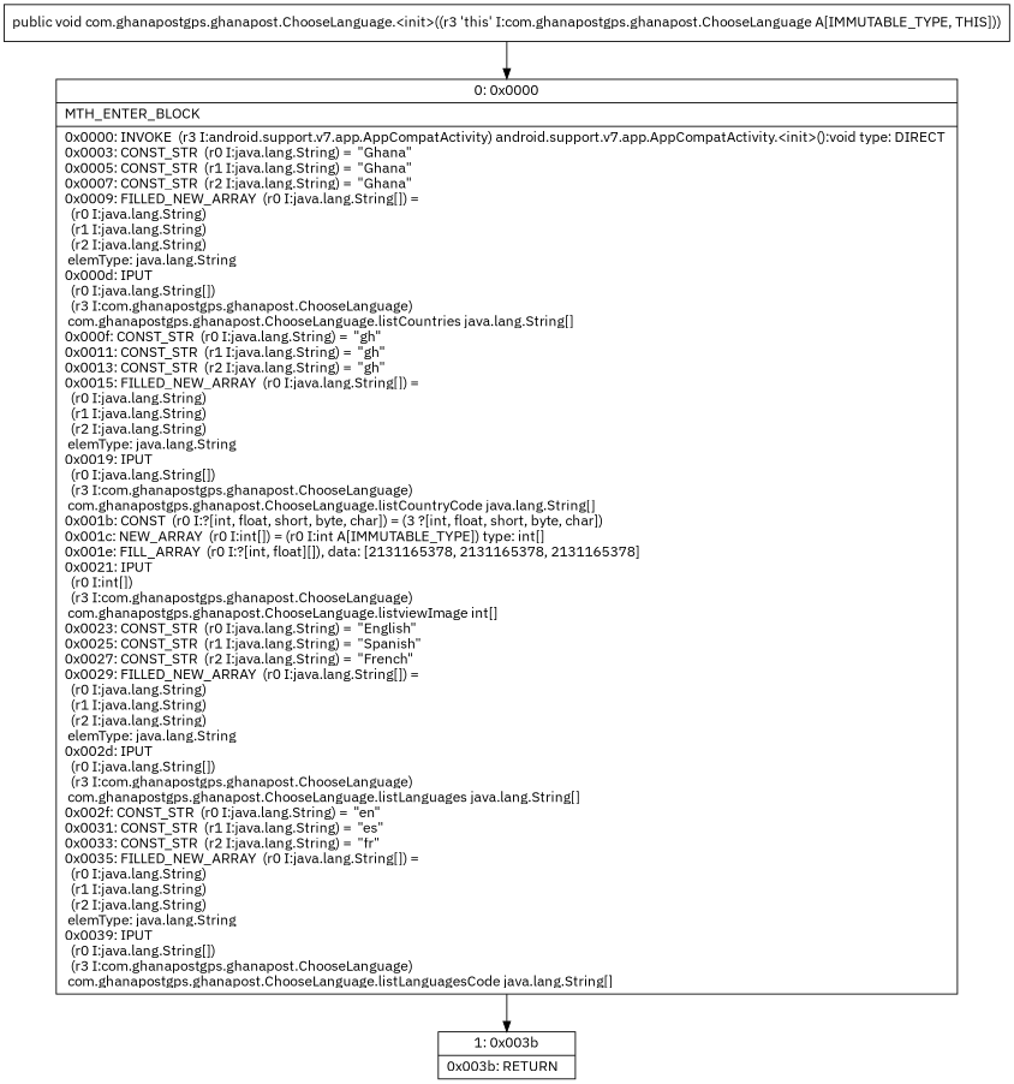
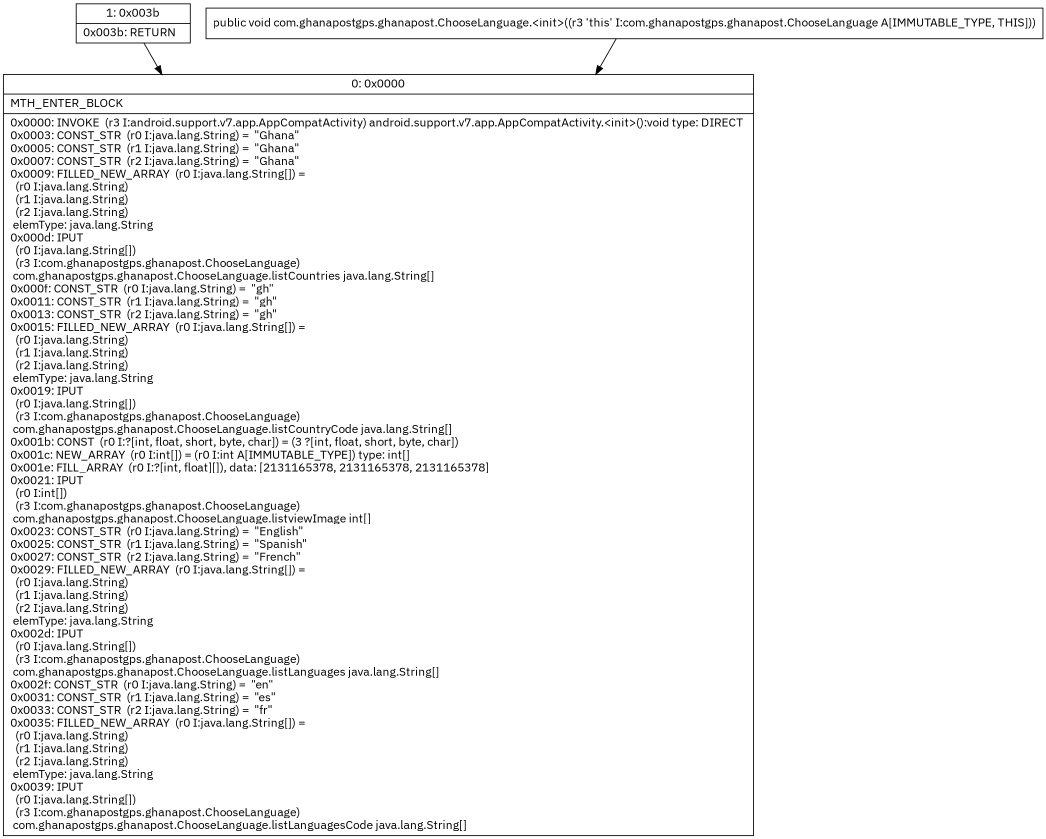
  digraph {
    fontname="IBM Plex Sans"
    node [shape=record fontname="IBM Plex Sans"]
    edge [fontname="IBM Plex Sans"]
    n1 [label="{0\:\ 0x0000|MTH_ENTER_BLOCK\l|0x0000: INVOKE  (r3 I:android.support.v7.app.AppCompatActivity) android.support.v7.app.AppCompatActivity.\<init\>():void type: DIRECT \l0x0003: CONST_STR  (r0 I:java.lang.String) =  \"Ghana\" \l0x0005: CONST_STR  (r1 I:java.lang.String) =  \"Ghana\" \l0x0007: CONST_STR  (r2 I:java.lang.String) =  \"Ghana\" \l0x0009: FILLED_NEW_ARRAY  (r0 I:java.lang.String[]) = \l  (r0 I:java.lang.String)\l  (r1 I:java.lang.String)\l  (r2 I:java.lang.String)\l elemType: java.lang.String \l0x000d: IPUT  \l  (r0 I:java.lang.String[])\l  (r3 I:com.ghanapostgps.ghanapost.ChooseLanguage)\l com.ghanapostgps.ghanapost.ChooseLanguage.listCountries java.lang.String[] \l0x000f: CONST_STR  (r0 I:java.lang.String) =  \"gh\" \l0x0011: CONST_STR  (r1 I:java.lang.String) =  \"gh\" \l0x0013: CONST_STR  (r2 I:java.lang.String) =  \"gh\" \l0x0015: FILLED_NEW_ARRAY  (r0 I:java.lang.String[]) = \l  (r0 I:java.lang.String)\l  (r1 I:java.lang.String)\l  (r2 I:java.lang.String)\l elemType: java.lang.String \l0x0019: IPUT  \l  (r0 I:java.lang.String[])\l  (r3 I:com.ghanapostgps.ghanapost.ChooseLanguage)\l com.ghanapostgps.ghanapost.ChooseLanguage.listCountryCode java.lang.String[] \l0x001b: CONST  (r0 I:?[int, float, short, byte, char]) = (3 ?[int, float, short, byte, char]) \l0x001c: NEW_ARRAY  (r0 I:int[]) = (r0 I:int A[IMMUTABLE_TYPE]) type: int[] \l0x001e: FILL_ARRAY  (r0 I:?[int, float][]), data: [2131165378, 2131165378, 2131165378] \l0x0021: IPUT  \l  (r0 I:int[])\l  (r3 I:com.ghanapostgps.ghanapost.ChooseLanguage)\l com.ghanapostgps.ghanapost.ChooseLanguage.listviewImage int[] \l0x0023: CONST_STR  (r0 I:java.lang.String) =  \"English\" \l0x0025: CONST_STR  (r1 I:java.lang.String) =  \"Spanish\" \l0x0027: CONST_STR  (r2 I:java.lang.String) =  \"French\" \l0x0029: FILLED_NEW_ARRAY  (r0 I:java.lang.String[]) = \l  (r0 I:java.lang.String)\l  (r1 I:java.lang.String)\l  (r2 I:java.lang.String)\l elemType: java.lang.String \l0x002d: IPUT  \l  (r0 I:java.lang.String[])\l  (r3 I:com.ghanapostgps.ghanapost.ChooseLanguage)\l com.ghanapostgps.ghanapost.ChooseLanguage.listLanguages java.lang.String[] \l0x002f: CONST_STR  (r0 I:java.lang.String) =  \"en\" \l0x0031: CONST_STR  (r1 I:java.lang.String) =  \"es\" \l0x0033: CONST_STR  (r2 I:java.lang.String) =  \"fr\" \l0x0035: FILLED_NEW_ARRAY  (r0 I:java.lang.String[]) = \l  (r0 I:java.lang.String)\l  (r1 I:java.lang.String)\l  (r2 I:java.lang.String)\l elemType: java.lang.String \l0x0039: IPUT  \l  (r0 I:java.lang.String[])\l  (r3 I:com.ghanapostgps.ghanapost.ChooseLanguage)\l com.ghanapostgps.ghanapost.ChooseLanguage.listLanguagesCode java.lang.String[] \l}"]
    n2 [label="{1\:\ 0x003b|0x003b: RETURN   \l}"]
    n3 [label="{public void com.ghanapostgps.ghanapost.ChooseLanguage.\<init\>((r3 'this' I:com.ghanapostgps.ghanapost.ChooseLanguage A[IMMUTABLE_TYPE, THIS])) }"]
-   n1 -> n2
+   n2 -> n1
    n3 -> n1
  }
